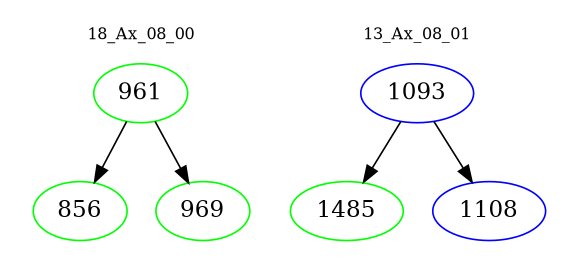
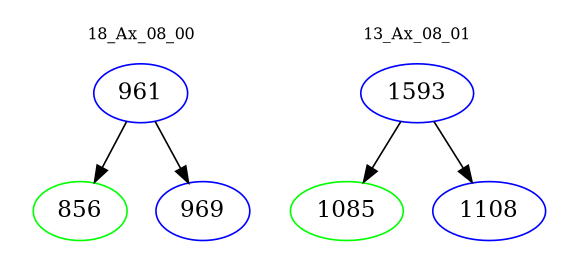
  digraph {
    node [color=blue]
    edge [color=black]
-   n1 [color=green label=961]
+   n1 [label=961]
    n2 [color=green label=856]
-   n3 [color=green label=969]
-   n4 [label=1093]
-   n5 [color=green label=1485]
+   n3 [label=969]
+   n4 [label=1593]
+   n5 [color=green label=1085]
    n6 [label=1108]
    subgraph cluster_1 {
      color=white
      fontsize=10
      label="18_Ax_08_00"
      n1
      n2
      n3
    }
    subgraph cluster_2 {
      color=white
      fontsize=10
      label="13_Ax_08_01"
      n4
      n5
      n6
    }
    n1 -> n2
    n1 -> n3
    n4 -> n5
    n4 -> n6
  }
